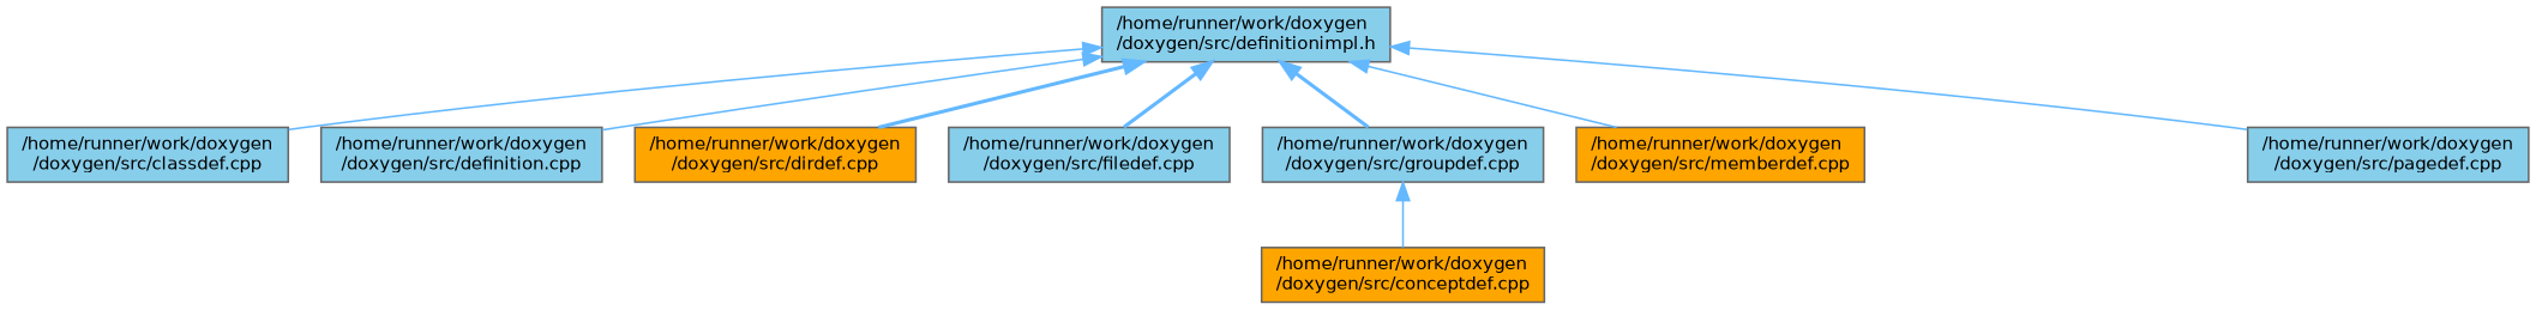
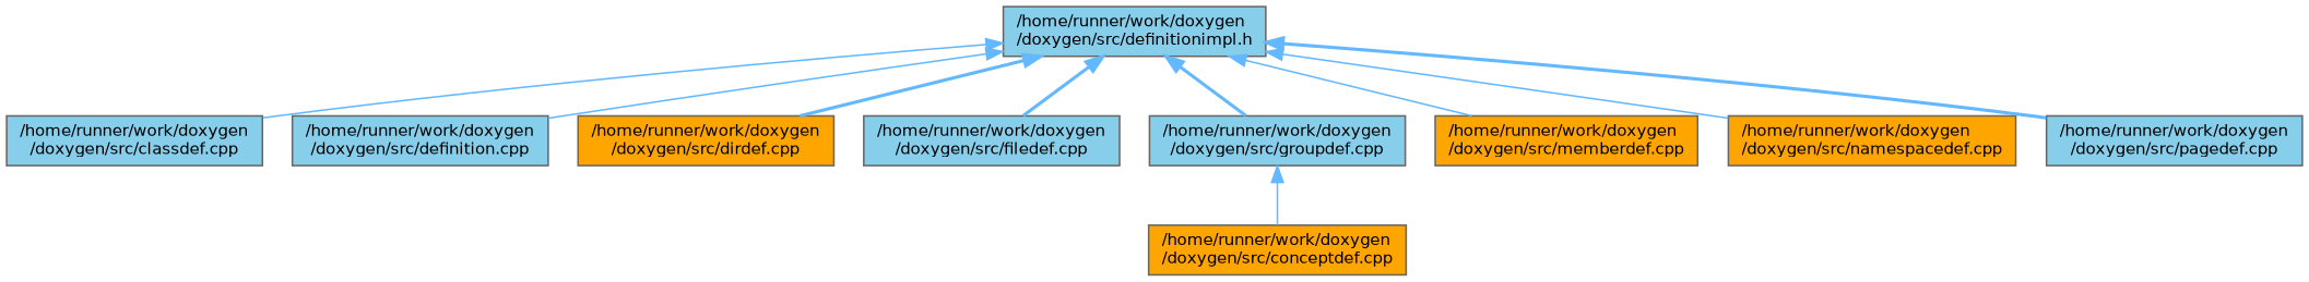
  digraph {
    node [color=grey40 fillcolor=skyblue fontname=Helvetica fontsize=10 shape=box style=filled]
    edge [color=steelblue1 dir=back fontname=Helvetica fontsize=10 labelfontname=Helvetica labelfontsize=10 style=solid]
    n1 [color=gray40 fontcolor=black height=0.2 label="/home/runner/work/doxygen\l/doxygen/src/definitionimpl.h" width=0.4]
    n2 [height=0.2 label="/home/runner/work/doxygen\l/doxygen/src/classdef.cpp" width=0.4]
    n3 [height=0.2 label="/home/runner/work/doxygen\l/doxygen/src/definition.cpp" width=0.4]
    n4 [fillcolor=orange height=0.2 label="/home/runner/work/doxygen\l/doxygen/src/dirdef.cpp" width=0.4]
    n5 [height=0.2 label="/home/runner/work/doxygen\l/doxygen/src/filedef.cpp" width=0.4]
    n6 [height=0.2 label="/home/runner/work/doxygen\l/doxygen/src/groupdef.cpp" width=0.4]
    n7 [fillcolor=orange height=0.2 label="/home/runner/work/doxygen\l/doxygen/src/memberdef.cpp" width=0.4]
+   n8 [fillcolor=orange height=0.2 label="/home/runner/work/doxygen\l/doxygen/src/namespacedef.cpp" width=0.4]
    n9 [height=0.2 label="/home/runner/work/doxygen\l/doxygen/src/pagedef.cpp" width=0.4]
    n10 [fillcolor=orange height=0.2 label="/home/runner/work/doxygen\l/doxygen/src/conceptdef.cpp" width=0.4]
    n1 -> n2
    n1 -> n3
    n1 -> n4 [style=bold]
    n1 -> n5 [style=bold]
    n1 -> n6 [style=bold]
    n1 -> n7
-   n1 -> n9
+   n1 -> n8
+   n1 -> n9 [style=bold]
    n6 -> n10
  }
